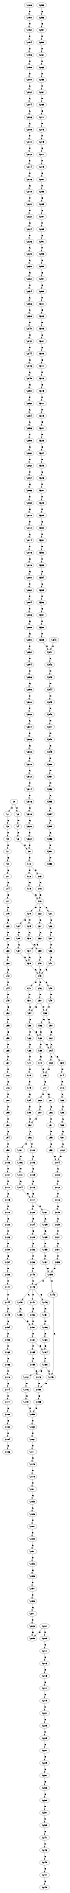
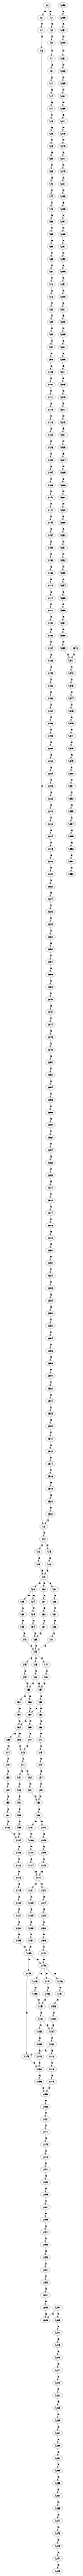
  strict digraph {
    S0
    S1
    S2
    S3
    S4
    S5
    S6
    S7
    S8
    S9
    S10
    S11
    S12
    S13
    S14
    S15
    S16
    S17
    S18
    S19
    S20
    S21
    S22
    S23
    S24
    S25
    S26
    S27
    S28
    S29
    S30
    S31
    S32
    S33
    S34
    S35
    S36
    S37
    S38
    S39
    S40
    S41
    S42
    S43
    S44
    S45
    S46
    S47
    S48
    S49
    S50
    S51
    S52
    S53
    S54
    S55
    S56
    S57
    S58
    S59
    S60
    S61
    S62
    S63
    S64
    S65
    S66
    S67
    S68
    S69
    S70
    S71
    S72
    S73
    S74
    S75
    S76
    S77
    S78
    S79
    S80
    S81
    S82
    S83
    S84
    S85
    S86
    S87
    S88
    S89
    S90
    S91
    S92
    S93
    S94
    S95
    S96
    S97
    S98
    S99
    S100
    S101
    S102
    S103
    S104
    S105
    S106
    S107
    S108
    S109
    S110
    S111
    S112
    S113
    S114
    S115
    S116
    S117
    S118
    S119
    S120
    S121
    S122
    S123
    S124
    S125
    S126
    S127
    S128
    S129
    S130
    S131
    S132
    S133
    S134
    S135
    S136
    S137
    S138
    S139
    S140
    S141
    S142
    S143
    S144
    S145
    S146
    S147
    S148
    S149
    S150
    S151
    S152
    S153
    S154
    S155
    S156
    S157
    S158
    S159
    S160
    S161
    S162
    S163
    S164
    S165
    S166
    S167
    S168
    S169
    S170
    S171
    S172
    S173
    S174
    S175
    S176
    S177
    S178
    S179
    S180
    S181
    S182
    S183
    S184
    S185
    S186
    S187
    S188
    S189
    S190
    S191
    S192
    S193
    S194
    S195
    S196
    S197
    S198
    S199
    S200
    S201
    S202
    S203
    S204
    S205
    S206
    S208
    S207
    S209
    S210
    S211
    S212
    S213
    S214
    S215
    S216
    S217
    S218
    S219
    S220
    S221
    S222
    S223
    S224
    S225
    S226
    S227
    S228
    S229
    S230
    S231
    S232
    S233
    S234
    S235
    S236
    S237
    S238
    S239
    S240
    S241
    S242
    S243
    S244
    S245
    S246
    S247
    S248
    S249
    S250
    S252
    S254
    S253
    S255
    S256
    S257
    S258
    S259
    S260
    S261
    S262
    S263
    S264
    S265
    S266
    S267
    S268
    S269
    S270
    S271
    S272
    S273
    S274
    S275
    S276
    S277
    S278
    S279
    S280
    S281
    S282
    S283
    S284
    S285
    S286
    S287
    S288
    S289
    S290
    S291
    S292
    S293
    S294
    S295
    S296
    S297
    S298
    S299
    S300
    S301
    S302
    S303
    S304
    S305
    S306
    S307
    S308
    S309
    S310
    S311
    S312
    S313
    S314
    S315
    S316
    S317
    S318
    S319
    S320
    S321
    S322
    S323
    S324
    S325
    S326
    S327
    S328
    S329
    S330
    S331
    S332
    S333
    S334
    S335
    S336
    S337
    S338
    S339
    S341
    S340
    S342
    S343
    S344
    S345
    S346
    S347
    S348
    S349
    S350
    S351
    S352
    S353
    S354
    S355
    S356
    S357
    S358
    S0 -> S1 [label=A]
    S0 -> S2 [label=A]
    S1 -> S3 [label=G]
    S2 -> S4 [label=A]
    S3 -> S5 [label=A]
    S4 -> S6 [label=T]
    S5 -> S7 [label=T]
    S6 -> S8 [label=T]
    S7 -> S9 [label=G]
    S8 -> S10 [label=T]
    S9 -> S11 [label=C]
    S10 -> S12 [label=T]
    S10 -> S13 [label=A]
    S11 -> S14 [label=G]
    S12 -> S15 [label=G]
    S13 -> S16 [label=G]
    S14 -> S17 [label=G]
    S15 -> S18 [label=G]
    S16 -> S18 [label=G]
    S17 -> S19 [label=T]
    S18 -> S20 [label=A]
    S18 -> S21 [label=C]
    S18 -> S22 [label=T]
    S19 -> S23 [label=G]
    S20 -> S24 [label=G]
    S20 -> S25 [label=A]
    S21 -> S26 [label=C]
    S22 -> S27 [label=C]
    S23 -> S28 [label=A]
    S24 -> S29 [label=A]
    S25 -> S30 [label=C]
    S26 -> S31 [label=T]
    S27 -> S32 [label=G]
    S28 -> S33 [label=G]
    S29 -> S34 [label=C]
    S30 -> S35 [label=A]
    S31 -> S36 [label=T]
    S32 -> S37 [label=C]
    S33 -> S38 [label=A]
    S34 -> S39 [label=C]
    S35 -> S40 [label=C]
    S36 -> S41 [label=C]
    S37 -> S39 [label=C]
    S38 -> S42 [label=G]
    S39 -> S43 [label=C]
    S40 -> S43 [label=C]
    S41 -> S43 [label=C]
    S42 -> S44 [label=A]
    S43 -> S45 [label=C]
    S43 -> S46 [label=T]
    S43 -> S47 [label=A]
    S44 -> S48 [label=A]
    S45 -> S49 [label=T]
    S46 -> S50 [label=T]
    S47 -> S51 [label=T]
    S48 -> S52 [label=G]
    S49 -> S53 [label=A]
    S50 -> S53 [label=A]
    S50 -> S54 [label=G]
    S51 -> S54 [label=G]
    S52 -> S55 [label=A]
    S53 -> S56 [label=G]
    S53 -> S57 [label=A]
    S54 -> S58 [label=G]
    S55 -> S59 [label=G]
    S56 -> S60 [label=G]
    S57 -> S61 [label=G]
    S58 -> S60 [label=G]
    S58 -> S62 [label=A]
    S59 -> S63 [label=A]
    S60 -> S64 [label=C]
    S60 -> S65 [label=A]
    S61 -> S64 [label=C]
    S62 -> S66 [label=C]
    S63 -> S67 [label=A]
    S64 -> S68 [label=G]
    S64 -> S69 [label=C]
    S65 -> S70 [label=G]
    S66 -> S71 [label=A]
    S67 -> S72 [label=A]
    S68 -> S73 [label=T]
    S69 -> S74 [label=A]
    S70 -> S73 [label=T]
    S71 -> S75 [label=T]
    S72 -> S76 [label=C]
    S73 -> S77 [label=C]
    S74 -> S78 [label=T]
    S75 -> S79 [label=T]
    S76 -> S80 [label=A]
    S77 -> S81 [label=G]
    S77 -> S82 [label=A]
    S78 -> S83 [label=C]
    S79 -> S84 [label=G]
    S80 -> S85 [label=A]
    S81 -> S86 [label=C]
    S82 -> S87 [label=A]
    S83 -> S88 [label=A]
    S84 -> S89 [label=A]
    S85 -> S90 [label=A]
    S86 -> S91 [label=T]
    S87 -> S92 [label=A]
    S88 -> S93 [label=C]
    S89 -> S92 [label=A]
    S90 -> S94 [label=C]
    S91 -> S95 [label=T]
    S92 -> S96 [label=C]
    S93 -> S97 [label=C]
    S94 -> S98 [label=T]
    S95 -> S99 [label=C]
    S96 -> S100 [label=T]
    S96 -> S101 [label=A]
    S97 -> S102 [label=C]
    S98 -> S103 [label=C]
    S99 -> S104 [label=A]
    S100 -> S105 [label=G]
    S101 -> S106 [label=A]
    S102 -> S104 [label=A]
    S103 -> S107 [label=T]
    S104 -> S108 [label=C]
    S105 -> S109 [label=C]
    S106 -> S110 [label=A]
    S107 -> S111 [label=T]
    S108 -> S112 [label=A]
    S109 -> S113 [label=C]
    S110 -> S114 [label=C]
    S111 -> S115 [label=C]
    S112 -> S116 [label=A]
    S113 -> S117 [label=G]
    S114 -> S117 [label=G]
    S115 -> S118 [label=T]
    S116 -> S119 [label=C]
    S117 -> S120 [label=A]
    S117 -> S121 [label=T]
    S118 -> S122 [label=C]
    S119 -> S123 [label=C]
    S120 -> S124 [label=G]
    S121 -> S125 [label=C]
    S122 -> S126 [label=T]
    S123 -> S127 [label=T]
    S124 -> S128 [label=G]
    S125 -> S129 [label=G]
    S126 -> S130 [label=T]
    S127 -> S131 [label=C]
    S128 -> S132 [label=C]
    S129 -> S133 [label=T]
    S130 -> S134 [label=G]
    S131 -> S135 [label=T]
    S132 -> S136 [label=A]
    S133 -> S137 [label=T]
    S134 -> S138 [label=A]
    S135 -> S139 [label=T]
    S136 -> S140 [label=T]
    S137 -> S139 [label=T]
    S138 -> S141 [label=T]
    S139 -> S142 [label=T]
    S139 -> S143 [label=A]
    S140 -> S143 [label=A]
    S141 -> S144 [label=T]
    S142 -> S145 [label=C]
    S143 -> S146 [label=G]
    S143 -> S147 [label=A]
    S143 -> S148 [label=C]
    S144 -> S149 [label=T]
    S145 -> S150 [label=T]
    S146 -> S151 [label=A]
    S147 -> S152 [label=C]
    S148 -> S153 [label=C]
    S149 -> S154 [label=C]
    S150 -> S155 [label=G]
    S151 -> S156 [label=A]
    S152 -> S157 [label=T]
    S153 -> S157 [label=T]
    S154 -> S158 [label=A]
    S155 -> S159 [label=T]
    S156 -> S160 [label=T]
    S157 -> S161 [label=T]
    S158 -> S162 [label=T]
    S159 -> S163 [label=A]
    S160 -> S164 [label=G]
    S161 -> S164 [label=G]
    S161 -> S165 [label=A]
    S162 -> S166 [label=C]
    S163 -> S167 [label=A]
    S164 -> S168 [label=T]
    S165 -> S169 [label=G]
    S166 -> S170 [label=A]
    S167 -> S171 [label=A]
    S168 -> S145 [label=C]
    S168 -> S172 [label=G]
    S169 -> S173 [label=C]
    S170 -> S174 [label=C]
    S171 -> S175 [label=G]
    S172 -> S176 [label=A]
    S173 -> S150 [label=T]
    S174 -> S177 [label=A]
    S175 -> S178 [label=A]
    S176 -> S179 [label=G]
    S177 -> S180 [label=C]
    S178 -> S181 [label=A]
    S179 -> S159 [label=T]
    S180 -> S182 [label=G]
    S181 -> S183 [label=G]
    S182 -> S184 [label=T]
    S183 -> S185 [label=C]
    S184 -> S186 [label=C]
    S185 -> S187 [label=A]
+   S186 -> S188 [label=G]
    S187 -> S189 [label=T]
    S188 -> S190 [label=T]
    S189 -> S191 [label=C]
    S190 -> S192 [label=A]
    S191 -> S193 [label=A]
    S192 -> S194 [label=T]
    S193 -> S195 [label=G]
    S194 -> S196 [label=A]
    S195 -> S197 [label=T]
    S196 -> S198 [label=A]
    S197 -> S199 [label=T]
    S198 -> S200 [label=A]
    S199 -> S201 [label=G]
    S200 -> S202 [label=C]
    S201 -> S203 [label=T]
    S202 -> S204 [label=C]
    S203 -> S205 [label=G]
    S204 -> S206 [label=C]
    S206 -> S208 [label=C]
    S208 -> S210 [label=T]
    S207 -> S205 [label=A]
    S207 -> S209 [label=T]
    S209 -> S211 [label=C]
    S210 -> S212 [label=A]
    S211 -> S213 [label=G]
    S212 -> S214 [label=T]
    S213 -> S215 [label=G]
    S214 -> S216 [label=A]
    S215 -> S217 [label=G]
    S216 -> S218 [label=G]
    S217 -> S219 [label=C]
    S218 -> S220 [label=A]
    S219 -> S221 [label=T]
    S220 -> S222 [label=A]
    S221 -> S223 [label=G]
    S222 -> S224 [label=G]
    S223 -> S225 [label=A]
    S224 -> S226 [label=T]
    S225 -> S227 [label=C]
    S226 -> S228 [label=C]
    S227 -> S229 [label=G]
    S228 -> S230 [label=C]
    S229 -> S231 [label=C]
    S230 -> S232 [label=G]
    S231 -> S233 [label=G]
    S232 -> S234 [label=A]
    S233 -> S235 [label=G]
    S234 -> S236 [label=C]
    S235 -> S237 [label=A]
    S236 -> S238 [label=C]
    S237 -> S239 [label=A]
    S238 -> S240 [label=A]
    S239 -> S241 [label=G]
    S240 -> S242 [label=G]
    S241 -> S243 [label=A]
    S242 -> S244 [label=A]
    S243 -> S245 [label=C]
    S244 -> S246 [label=G]
    S245 -> S247 [label=G]
    S246 -> S248 [label=C]
    S247 -> S249 [label=C]
    S248 -> S250 [label=G]
    S250 -> S252 [label=T]
    S252 -> S254 [label=C]
    S254 -> S256 [label=C]
    S253 -> S255 [label=C]
    S255 -> S257 [label=G]
    S256 -> S258 [label=T]
    S257 -> S259 [label=A]
    S258 -> S260 [label=G]
    S259 -> S261 [label=A]
    S260 -> S262 [label=A]
    S261 -> S263 [label=A]
    S262 -> S264 [label=A]
    S263 -> S265 [label=A]
    S264 -> S266 [label=G]
    S265 -> S267 [label=A]
    S266 -> S268 [label=A]
    S267 -> S269 [label=A]
    S268 -> S270 [label=G]
    S269 -> S271 [label=G]
    S270 -> S272 [label=A]
    S271 -> S273 [label=A]
    S272 -> S274 [label=C]
    S273 -> S275 [label=A]
    S274 -> S276 [label=T]
    S275 -> S277 [label=G]
    S276 -> S278 [label=G]
    S277 -> S279 [label=A]
    S278 -> S280 [label=G]
    S279 -> S281 [label=G]
    S280 -> S282 [label=T]
    S281 -> S283 [label=A]
    S282 -> S284 [label=T]
    S283 -> S285 [label=G]
    S284 -> S286 [label=T]
    S285 -> S287 [label=G]
    S286 -> S288 [label=G]
    S287 -> S289 [label=A]
    S288 -> S290 [label=G]
    S289 -> S291 [label=C]
    S290 -> S292 [label=T]
    S291 -> S293 [label=A]
    S292 -> S294 [label=A]
    S293 -> S295 [label=C]
    S294 -> S296 [label=A]
    S295 -> S297 [label=G]
    S296 -> S298 [label=G]
    S297 -> S299 [label=G]
    S298 -> S300 [label=T]
    S299 -> S301 [label=T]
    S300 -> S302 [label=T]
    S301 -> S303 [label=G]
    S302 -> S304 [label=C]
    S303 -> S305 [label=A]
    S304 -> S306 [label=T]
    S305 -> S307 [label=C]
    S306 -> S308 [label=G]
    S307 -> S309 [label=C]
    S308 -> S310 [label=T]
    S309 -> S311 [label=G]
    S310 -> S312 [label=C]
    S311 -> S313 [label=T]
    S312 -> S314 [label=A]
    S313 -> S315 [label=G]
    S314 -> S316 [label=T]
    S315 -> S317 [label=T]
    S316 -> S318 [label=G]
    S317 -> S319 [label=A]
    S318 -> S320 [label=G]
    S319 -> S321 [label=G]
    S320 -> S322 [label=T]
    S321 -> S323 [label=A]
    S322 -> S8 [label=T]
    S323 -> S324 [label=G]
    S324 -> S325 [label=A]
    S325 -> S326 [label=C]
    S326 -> S327 [label=A]
    S327 -> S328 [label=A]
    S328 -> S329 [label=T]
    S329 -> S330 [label=C]
    S330 -> S331 [label=A]
    S331 -> S332 [label=A]
    S332 -> S333 [label=A]
    S333 -> S334 [label=G]
    S334 -> S335 [label=C]
    S335 -> S336 [label=T]
    S336 -> S337 [label=G]
    S337 -> S338 [label=A]
    S338 -> S339 [label=A]
    S339 -> S341 [label=A]
    S341 -> S342 [label=C]
    S340 -> S341 [label=A]
    S342 -> S343 [label=A]
    S343 -> S344 [label=A]
    S344 -> S345 [label=A]
    S345 -> S346 [label=C]
    S346 -> S347 [label=A]
    S347 -> S348 [label=A]
    S348 -> S349 [label=G]
    S349 -> S350 [label=T]
    S350 -> S351 [label=A]
    S351 -> S352 [label=A]
    S352 -> S353 [label=G]
    S353 -> S354 [label=C]
    S354 -> S355 [label=G]
    S355 -> S356 [label=G]
    S356 -> S357 [label=T]
    S357 -> S358 [label=A]
  }
